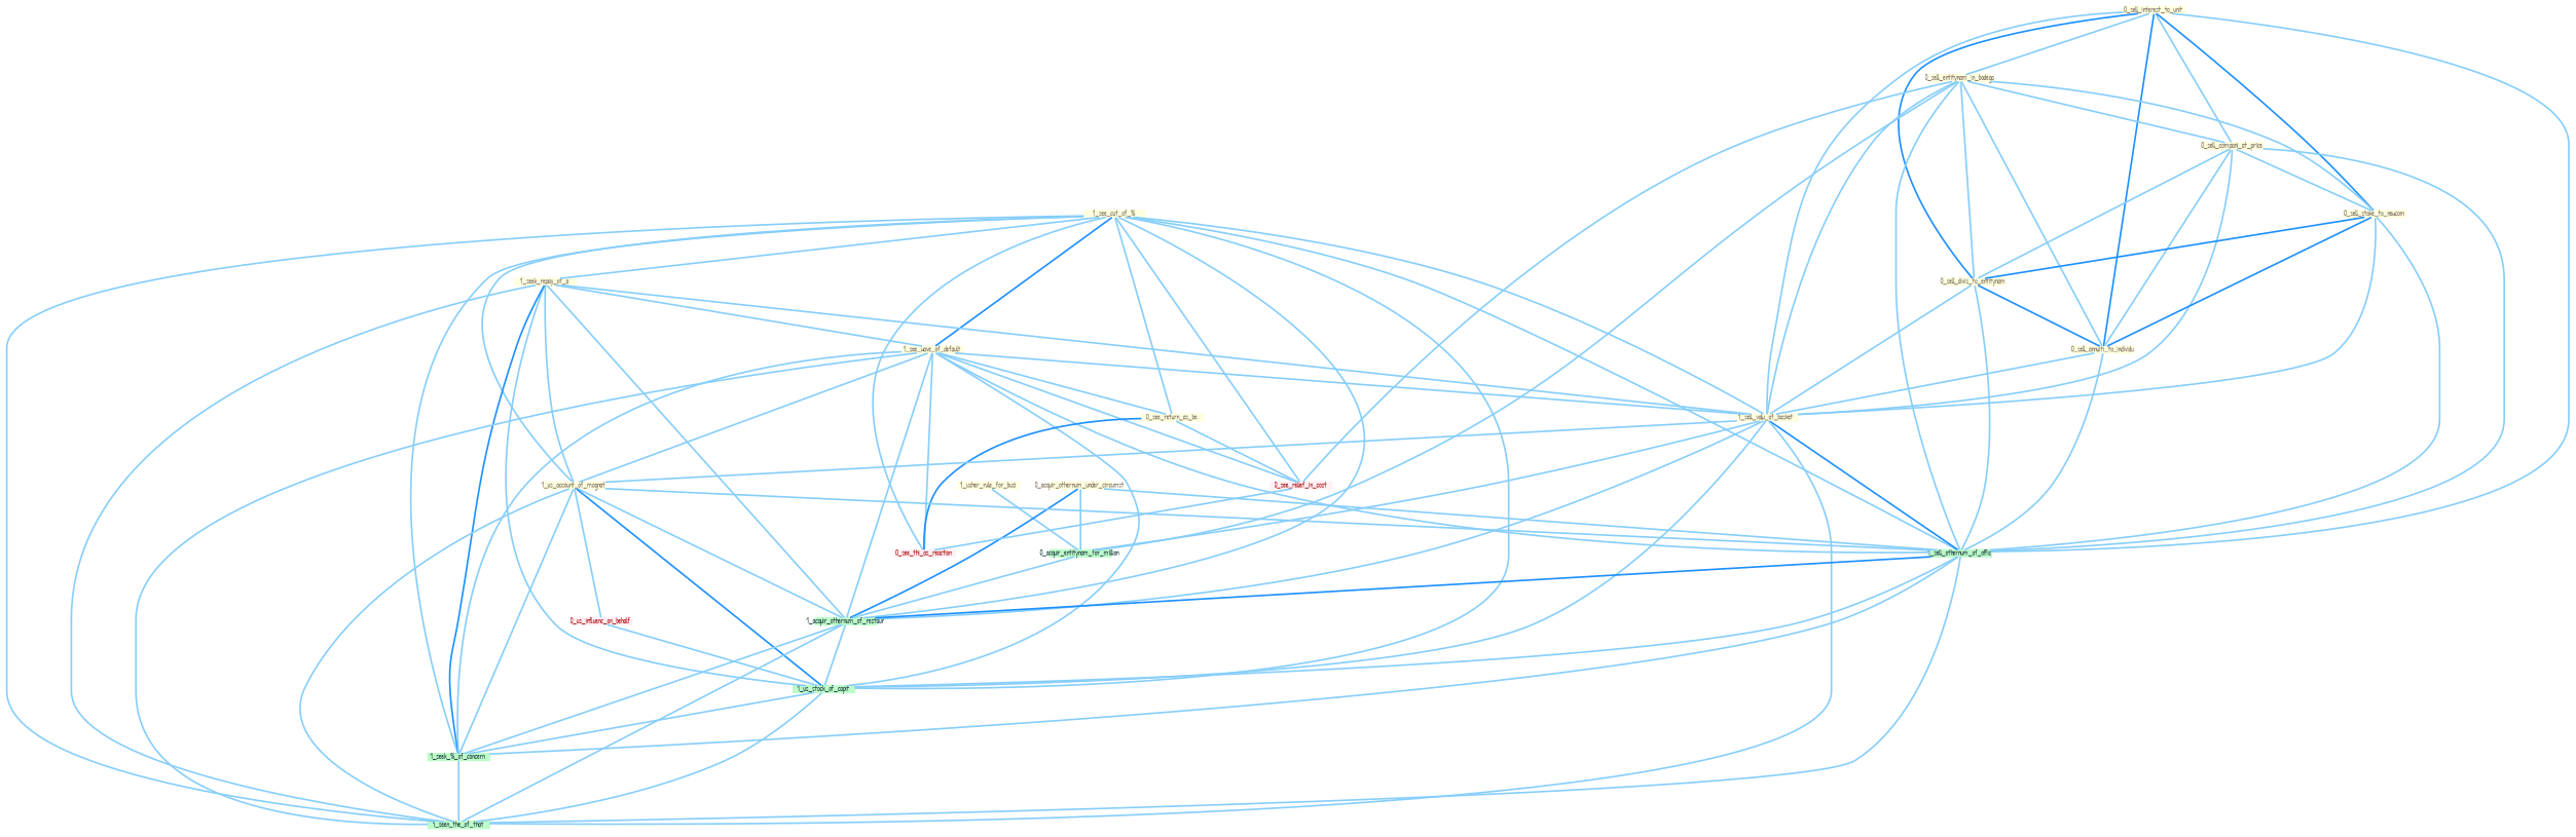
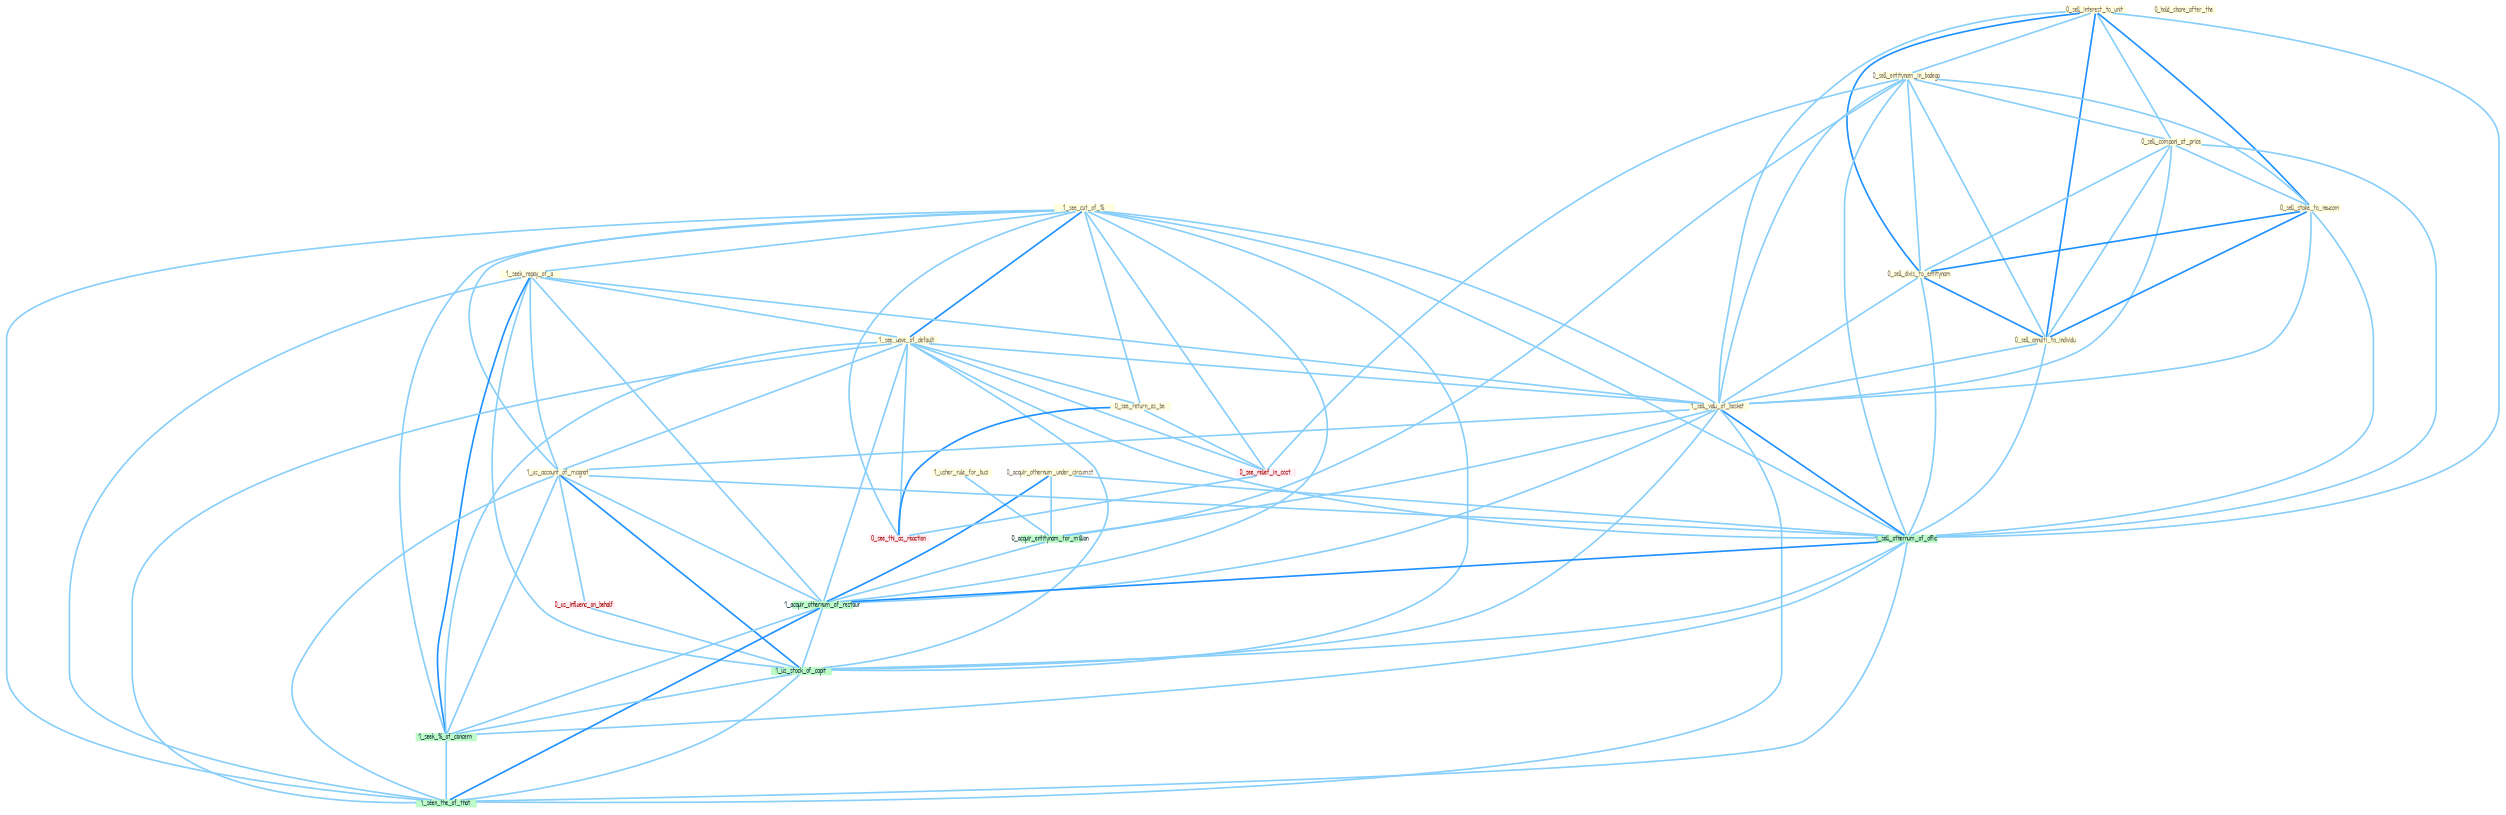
  graph {
    fontname="Patrick Hand"
    node [color="#ffffe0" fixedsize=true fontcolor="#8b7d6b" fontname="Patrick Hand" fontsize=4 shape=polygon style=filled]
    edge [color="#87cefa" fontname="Patrick Hand" w=1]
    "1_usher_rule_for_busi " [height=.06 width=.5]
+   "0_hold_share_after_the " [height=.06 width=.5]
    "0_sell_interest_to_unit " [height=.06 width=.5]
    "0_sell_entitynam_in_bodega " [height=.06 width=.5]
    "0_acquir_othernum_under_circumst " [height=.06 width=.5]
    "1_see_cut_of_% " [height=.06 width=.5]
    "1_seek_repay_of_a " [height=.06 width=.5]
    "0_sell_compani_at_price " [height=.06 width=.5]
    "0_sell_stake_to_newcom " [height=.06 width=.5]
    "0_sell_divis_to_entitynam " [height=.06 width=.5]
    "0_sell_annuiti_to_individu " [height=.06 width=.5]
    "1_see_wave_of_default " [height=.06 width=.5]
    "0_see_return_as_be " [height=.06 width=.5]
    "1_sell_valu_of_basket " [height=.06 width=.5]
    "1_us_account_of_magnat " [height=.06 width=.5]
    "0_us_influenc_on_behalf " [color="#fff0f5" fontcolor="#b22222" height=.06 width=.5]
    "0_see_relief_in_cost " [color="#fff0f5" fontcolor="#b22222" height=.06 width=.5]
    "0_see_thi_as_reaction " [color="#fff0f5" fontcolor="#b22222" height=.06 width=.5]
    "0_acquir_entitynam_for_million " [color="#BDFCC9" fontcolor="#2f4f4f" height=.06 width=.5]
    "1_sell_othernum_of_offic " [color="#BDFCC9" fontcolor="#2f4f4f" height=.06 width=.5]
    "1_acquir_othernum_of_restaur " [color="#BDFCC9" fontcolor="#2f4f4f" height=.06 width=.5]
    "1_us_stock_of_capit " [color="#BDFCC9" fontcolor="#2f4f4f" height=.06 width=.5]
    "1_seek_%_of_concern " [color="#BDFCC9" fontcolor="#2f4f4f" height=.06 width=.5]
    "1_seen_the_of_that " [color="#BDFCC9" fontcolor="#2f4f4f" height=.06 width=.5]
    subgraph sub_1 {
      "1_usher_rule_for_busi "
+     "0_hold_share_after_the "
      "0_sell_interest_to_unit "
      "0_sell_entitynam_in_bodega "
      "0_acquir_othernum_under_circumst "
      "1_see_cut_of_% "
      "1_seek_repay_of_a "
      "0_sell_compani_at_price "
      "0_sell_stake_to_newcom "
      "0_sell_divis_to_entitynam "
      "0_sell_annuiti_to_individu "
      "1_see_wave_of_default "
      "0_see_return_as_be "
      "1_sell_valu_of_basket "
      "1_us_account_of_magnat "
    }
    subgraph sub_2 {
      "0_us_influenc_on_behalf "
      "0_see_relief_in_cost "
      "0_see_thi_as_reaction "
    }
    "1_usher_rule_for_busi " -- "0_acquir_entitynam_for_million "
    "0_sell_interest_to_unit " -- "0_sell_entitynam_in_bodega "
    "0_sell_interest_to_unit " -- "0_sell_compani_at_price "
    "0_sell_interest_to_unit " -- "0_sell_stake_to_newcom " [color="#1e90ff" w=2]
    "0_sell_interest_to_unit " -- "0_sell_divis_to_entitynam " [color="#1e90ff" w=2]
    "0_sell_interest_to_unit " -- "0_sell_annuiti_to_individu " [color="#1e90ff" w=2]
    "0_sell_interest_to_unit " -- "1_sell_valu_of_basket "
    "0_sell_interest_to_unit " -- "1_sell_othernum_of_offic "
    "0_sell_entitynam_in_bodega " -- "0_sell_compani_at_price "
    "0_sell_entitynam_in_bodega " -- "0_sell_stake_to_newcom "
    "0_sell_entitynam_in_bodega " -- "0_sell_divis_to_entitynam "
    "0_sell_entitynam_in_bodega " -- "0_sell_annuiti_to_individu "
    "0_sell_entitynam_in_bodega " -- "1_sell_valu_of_basket "
    "0_sell_entitynam_in_bodega " -- "0_see_relief_in_cost "
    "0_sell_entitynam_in_bodega " -- "0_acquir_entitynam_for_million "
    "0_sell_entitynam_in_bodega " -- "1_sell_othernum_of_offic "
    "0_acquir_othernum_under_circumst " -- "0_acquir_entitynam_for_million "
    "0_acquir_othernum_under_circumst " -- "1_sell_othernum_of_offic "
    "0_acquir_othernum_under_circumst " -- "1_acquir_othernum_of_restaur " [color="#1e90ff" w=2]
    "1_see_cut_of_% " -- "1_seek_repay_of_a "
    "1_see_cut_of_% " -- "1_see_wave_of_default " [color="#1e90ff" w=2]
    "1_see_cut_of_% " -- "0_see_return_as_be "
    "1_see_cut_of_% " -- "1_sell_valu_of_basket "
    "1_see_cut_of_% " -- "1_us_account_of_magnat "
    "1_see_cut_of_% " -- "0_see_relief_in_cost "
    "1_see_cut_of_% " -- "0_see_thi_as_reaction "
    "1_see_cut_of_% " -- "1_sell_othernum_of_offic "
    "1_see_cut_of_% " -- "1_acquir_othernum_of_restaur "
    "1_see_cut_of_% " -- "1_us_stock_of_capit "
    "1_see_cut_of_% " -- "1_seek_%_of_concern "
    "1_see_cut_of_% " -- "1_seen_the_of_that "
    "1_seek_repay_of_a " -- "1_see_wave_of_default "
    "1_seek_repay_of_a " -- "1_sell_valu_of_basket "
    "1_seek_repay_of_a " -- "1_us_account_of_magnat "
    "1_seek_repay_of_a " -- "1_acquir_othernum_of_restaur "
    "1_seek_repay_of_a " -- "1_us_stock_of_capit "
    "1_seek_repay_of_a " -- "1_seek_%_of_concern " [color="#1e90ff" w=2]
    "1_seek_repay_of_a " -- "1_seen_the_of_that "
    "0_sell_compani_at_price " -- "0_sell_stake_to_newcom "
    "0_sell_compani_at_price " -- "0_sell_divis_to_entitynam "
    "0_sell_compani_at_price " -- "0_sell_annuiti_to_individu "
    "0_sell_compani_at_price " -- "1_sell_valu_of_basket "
    "0_sell_compani_at_price " -- "1_sell_othernum_of_offic "
    "0_sell_stake_to_newcom " -- "0_sell_divis_to_entitynam " [color="#1e90ff" w=2]
    "0_sell_stake_to_newcom " -- "0_sell_annuiti_to_individu " [color="#1e90ff" w=2]
    "0_sell_stake_to_newcom " -- "1_sell_valu_of_basket "
    "0_sell_stake_to_newcom " -- "1_sell_othernum_of_offic "
    "0_sell_divis_to_entitynam " -- "0_sell_annuiti_to_individu " [color="#1e90ff" w=2]
    "0_sell_divis_to_entitynam " -- "1_sell_valu_of_basket "
    "0_sell_divis_to_entitynam " -- "1_sell_othernum_of_offic "
    "0_sell_annuiti_to_individu " -- "1_sell_valu_of_basket "
    "0_sell_annuiti_to_individu " -- "1_sell_othernum_of_offic "
    "1_see_wave_of_default " -- "0_see_return_as_be "
    "1_see_wave_of_default " -- "1_sell_valu_of_basket "
    "1_see_wave_of_default " -- "1_us_account_of_magnat "
    "1_see_wave_of_default " -- "0_see_relief_in_cost "
    "1_see_wave_of_default " -- "0_see_thi_as_reaction "
    "1_see_wave_of_default " -- "1_sell_othernum_of_offic "
    "1_see_wave_of_default " -- "1_acquir_othernum_of_restaur "
    "1_see_wave_of_default " -- "1_us_stock_of_capit "
    "1_see_wave_of_default " -- "1_seek_%_of_concern "
    "1_see_wave_of_default " -- "1_seen_the_of_that "
    "0_see_return_as_be " -- "0_see_relief_in_cost "
    "0_see_return_as_be " -- "0_see_thi_as_reaction " [color="#1e90ff" w=2]
    "1_sell_valu_of_basket " -- "1_us_account_of_magnat "
    "1_sell_valu_of_basket " -- "0_acquir_entitynam_for_million "
    "1_sell_valu_of_basket " -- "1_sell_othernum_of_offic " [color="#1e90ff" w=2]
    "1_sell_valu_of_basket " -- "1_acquir_othernum_of_restaur "
    "1_sell_valu_of_basket " -- "1_us_stock_of_capit "
    "1_sell_valu_of_basket " -- "1_seen_the_of_that "
    "1_us_account_of_magnat " -- "0_us_influenc_on_behalf "
    "1_us_account_of_magnat " -- "1_sell_othernum_of_offic "
    "1_us_account_of_magnat " -- "1_acquir_othernum_of_restaur "
    "1_us_account_of_magnat " -- "1_us_stock_of_capit " [color="#1e90ff" w=2]
    "1_us_account_of_magnat " -- "1_seek_%_of_concern "
    "1_us_account_of_magnat " -- "1_seen_the_of_that "
    "0_us_influenc_on_behalf " -- "1_us_stock_of_capit "
    "0_see_relief_in_cost " -- "0_see_thi_as_reaction "
    "0_acquir_entitynam_for_million " -- "1_acquir_othernum_of_restaur "
    "1_sell_othernum_of_offic " -- "1_acquir_othernum_of_restaur " [color="#1e90ff" w=2]
    "1_sell_othernum_of_offic " -- "1_us_stock_of_capit "
    "1_sell_othernum_of_offic " -- "1_seek_%_of_concern "
    "1_sell_othernum_of_offic " -- "1_seen_the_of_that "
    "1_acquir_othernum_of_restaur " -- "1_us_stock_of_capit "
    "1_acquir_othernum_of_restaur " -- "1_seek_%_of_concern "
-   "1_acquir_othernum_of_restaur " -- "1_seen_the_of_that "
+   "1_acquir_othernum_of_restaur " -- "1_seen_the_of_that " [color="#1e90ff"]
    "1_us_stock_of_capit " -- "1_seek_%_of_concern "
    "1_us_stock_of_capit " -- "1_seen_the_of_that "
    "1_seek_%_of_concern " -- "1_seen_the_of_that "
  }
